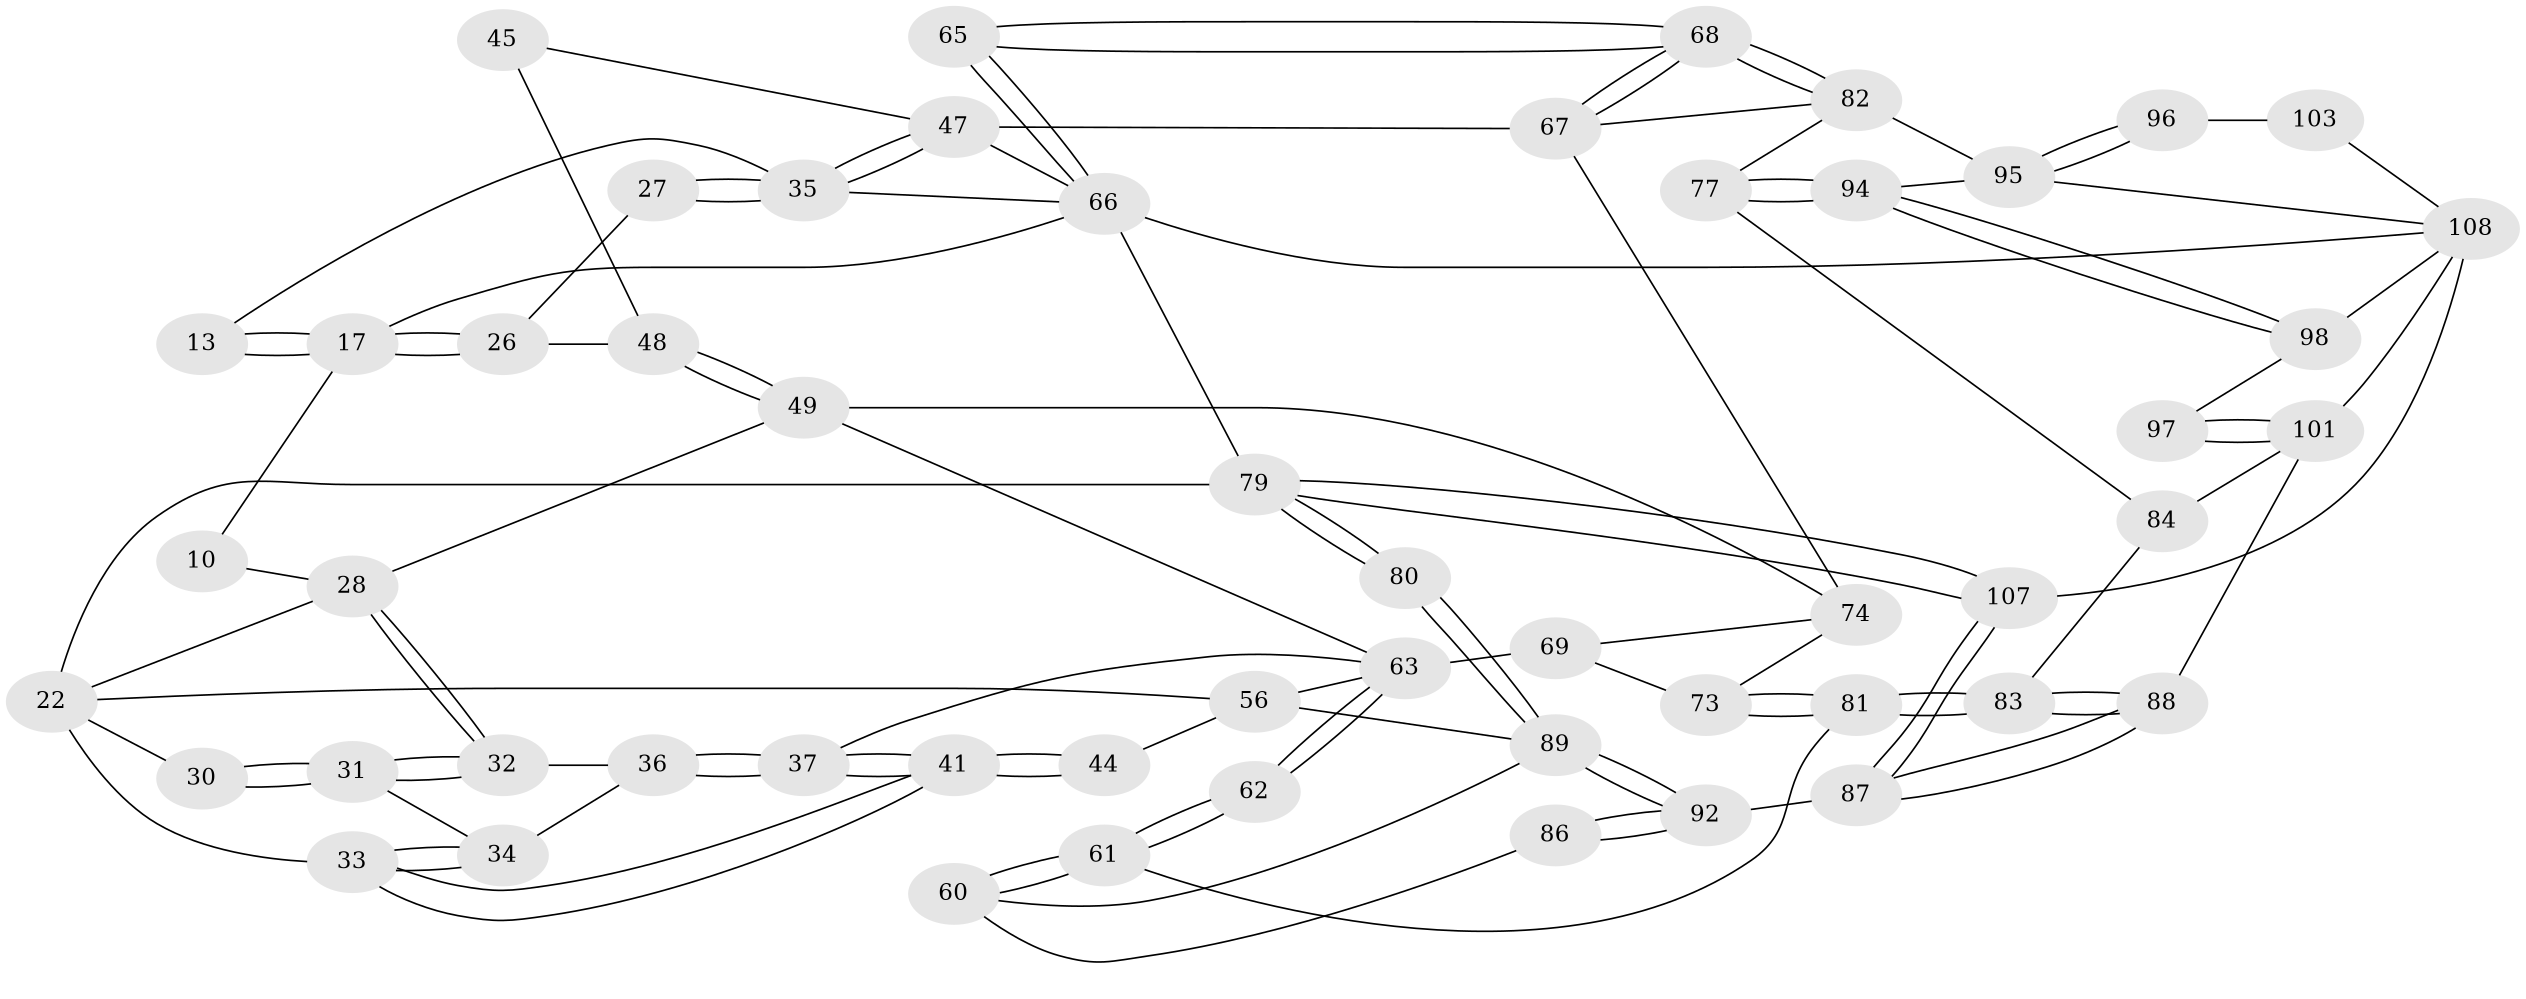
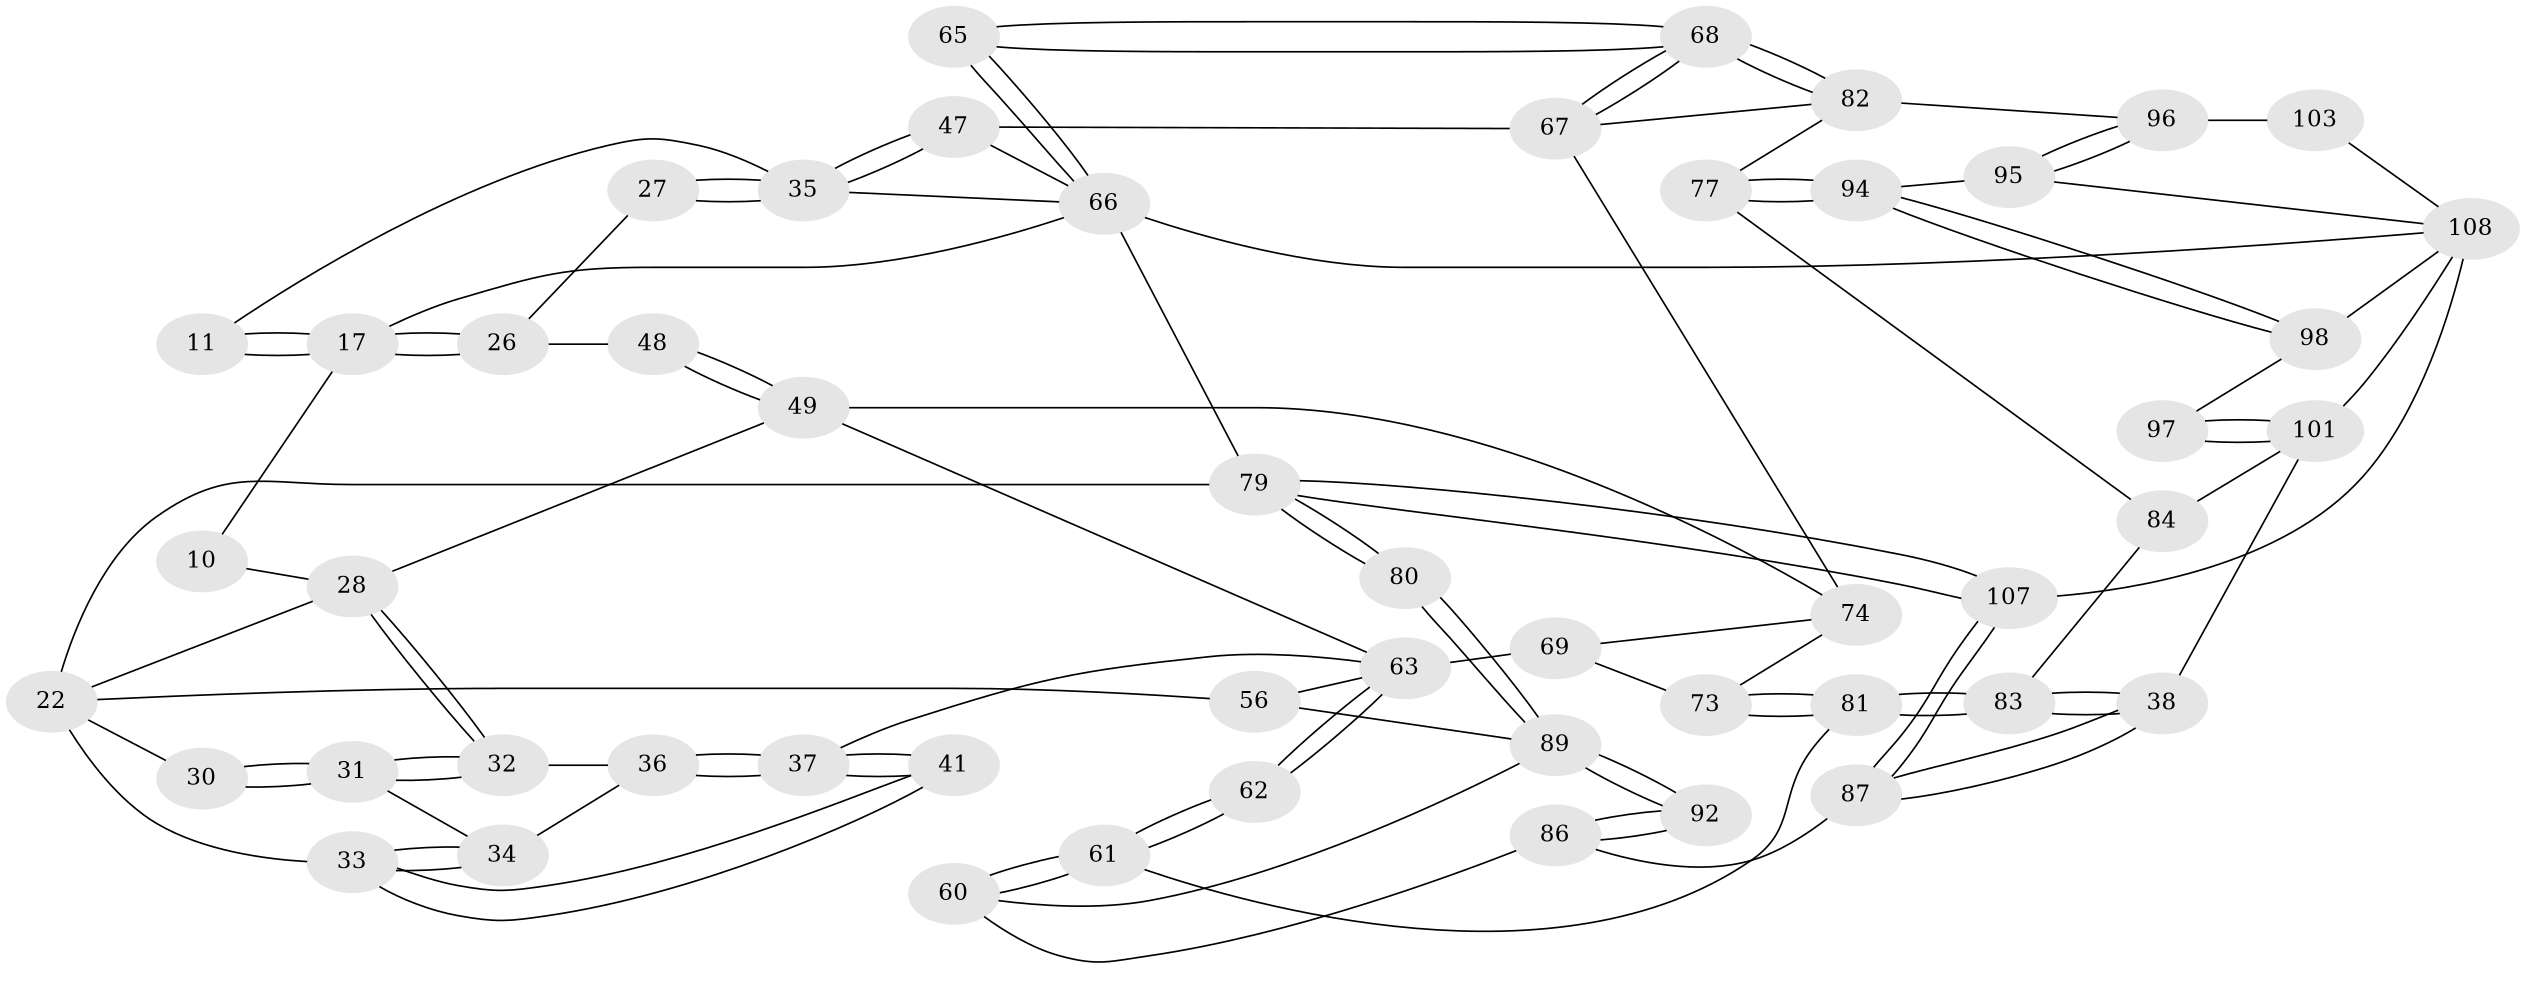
  graph {
    rankdir=LR
    node [color=gray90 style=filled]
    10 [super="+6"]
    17 [super="+11+12"]
    28 [super="+8+9"]
    26
    66 [super="+4+52"]
    32
    49 [super="+40"]
-   13
+   13 [label=11]
    35 [super="+15"]
    47 [super="+46"]
    27
    48 [super="+24+25"]
    79 [super="+3"]
    108 [super="+104+106"]
    22 [super="+19+18+21"]
    30
    33
    56 [super="+51+43+42"]
    31
    34
    41
    63 [super="+39+50"]
    89 [super="+59+58+57"]
    80
    107
    36
    74 [super="+70+53"]
    37
-   44
    67 [super="+55"]
    69 [super="+64"]
-   45
    68
    82 [super="+78"]
    92
    60
    61
    86 [super="+85"]
    62
    81 [super="+71"]
    87
    83
    73 [super="+72"]
    65
    96
    84 [super="+76"]
    101 [super="+93+90+91"]
    77
    94
    95
    98
-   88
+   88 [label=38]
    103 [super="+102"]
    97
    10 -- 17 [weight=2]
    10 -- 28
    17 -- 26
    17 -- 26
    17 -- 66
    28 -- 32
    28 -- 32
    28 -- 49 [weight=2]
    26 -- 27
    26 -- 48
    66 -- 79 [weight=2]
    66 -- 108
    32 -- 36
    49 -- 63
    49 -- 74
    13 -- 17 [weight=2]
    13 -- 17
    13 -- 35
    35 -- 66
    35 -- 47
    35 -- 47
    47 -- 66
    47 -- 67
    27 -- 35 [weight=2]
    27 -- 35
    48 -- 49 [weight=2]
    48 -- 49
    79 -- 80
    79 -- 80
    79 -- 107
    79 -- 107
    22 -- 28
    22 -- 79 [weight=2]
    22 -- 30 [weight=2]
    22 -- 33
    22 -- 56
    30 -- 31
    30 -- 31
    33 -- 34
    33 -- 34
    33 -- 41
    33 -- 41
    56 -- 63
    56 -- 89 [weight=2]
    31 -- 32
    31 -- 32
    31 -- 34
    34 -- 36
-   41 -- 44
-   41 -- 44
    63 -- 69
    89 -- 92
    89 -- 92
    80 -- 89 [weight=2]
    80 -- 89
    107 -- 108
    36 -- 37
    36 -- 37
    37 -- 41
    37 -- 41
    37 -- 63
-   44 -- 56 [weight=2]
    67 -- 74
    67 -- 68
    67 -- 68
    67 -- 82
    69 -- 74 [weight=2]
    69 -- 73
-   45 -- 47
-   45 -- 48 [weight=2]
    68 -- 82
    68 -- 82
-   82 -- 95
+   82 -- 96
    60 -- 89
    60 -- 61
    60 -- 61
    60 -- 86
    61 -- 62
    61 -- 62
    61 -- 81
    86 -- 92 [weight=2]
    86 -- 92
-   92 -- 87
+   86 -- 87
    62 -- 63 [weight=2]
    62 -- 63
    81 -- 83
    81 -- 83
    87 -- 107
    87 -- 107
    87 -- 88
    87 -- 88
    83 -- 84
    83 -- 88
    83 -- 88
    73 -- 74
    73 -- 81 [weight=2]
    73 -- 81
    65 -- 66 [weight=2]
    65 -- 66
    65 -- 68
    65 -- 68
    96 -- 103
    84 -- 101 [weight=2]
    101 -- 108
    77 -- 82
    77 -- 84
    77 -- 94
    77 -- 94
    94 -- 95
    94 -- 98
    94 -- 98
    95 -- 108
    95 -- 96
    95 -- 96
    98 -- 108
    88 -- 101
    103 -- 108 [weight=3]
    97 -- 101 [weight=2]
    97 -- 101
    97 -- 98
  }
